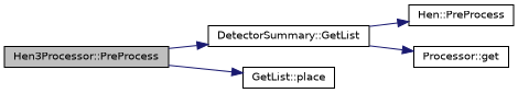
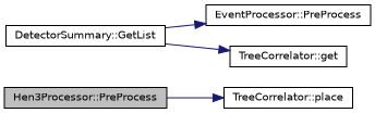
  digraph {
    rankdir=LR
    node [color=black fillcolor=white fontname=Helvetica fontsize=10 shape=record style=filled]
    edge [color=midnightblue fontname=Helvetica fontsize=10 labelfontname=Helvetica labelfontsize=10 style=solid]
    n1 [fillcolor=grey75 fontcolor=black height=0.2 label="Hen3Processor::PreProcess" width=0.4]
    n2 [height=0.2 label="DetectorSummary::GetList" width=0.4]
-   n3 [height=0.2 label="GetList::place" width=0.4]
-   n4 [height=0.2 label="Hen::PreProcess" width=0.4]
-   n5 [height=0.2 label="Processor::get" width=0.4]
-   n1 -> n2
+   n3 [height=0.2 label="TreeCorrelator::place" width=0.4]
+   n4 [height=0.2 label="EventProcessor::PreProcess" width=0.4]
+   n5 [height=0.2 label="TreeCorrelator::get" width=0.4]
    n1 -> n3
    n2 -> n4
    n2 -> n5
  }
